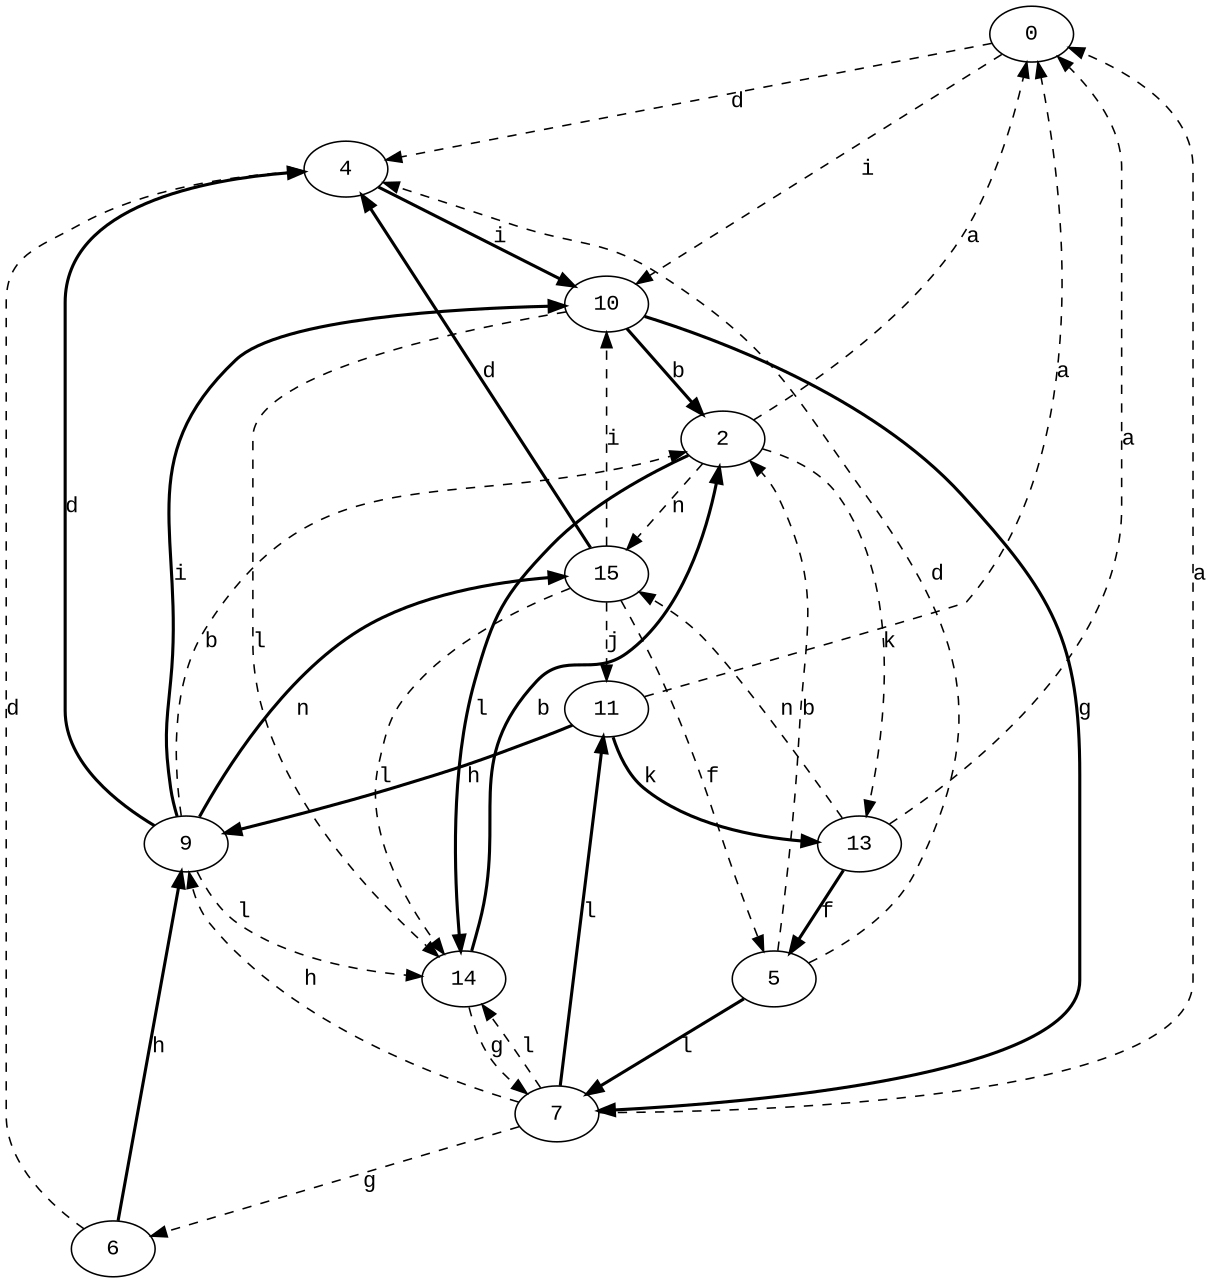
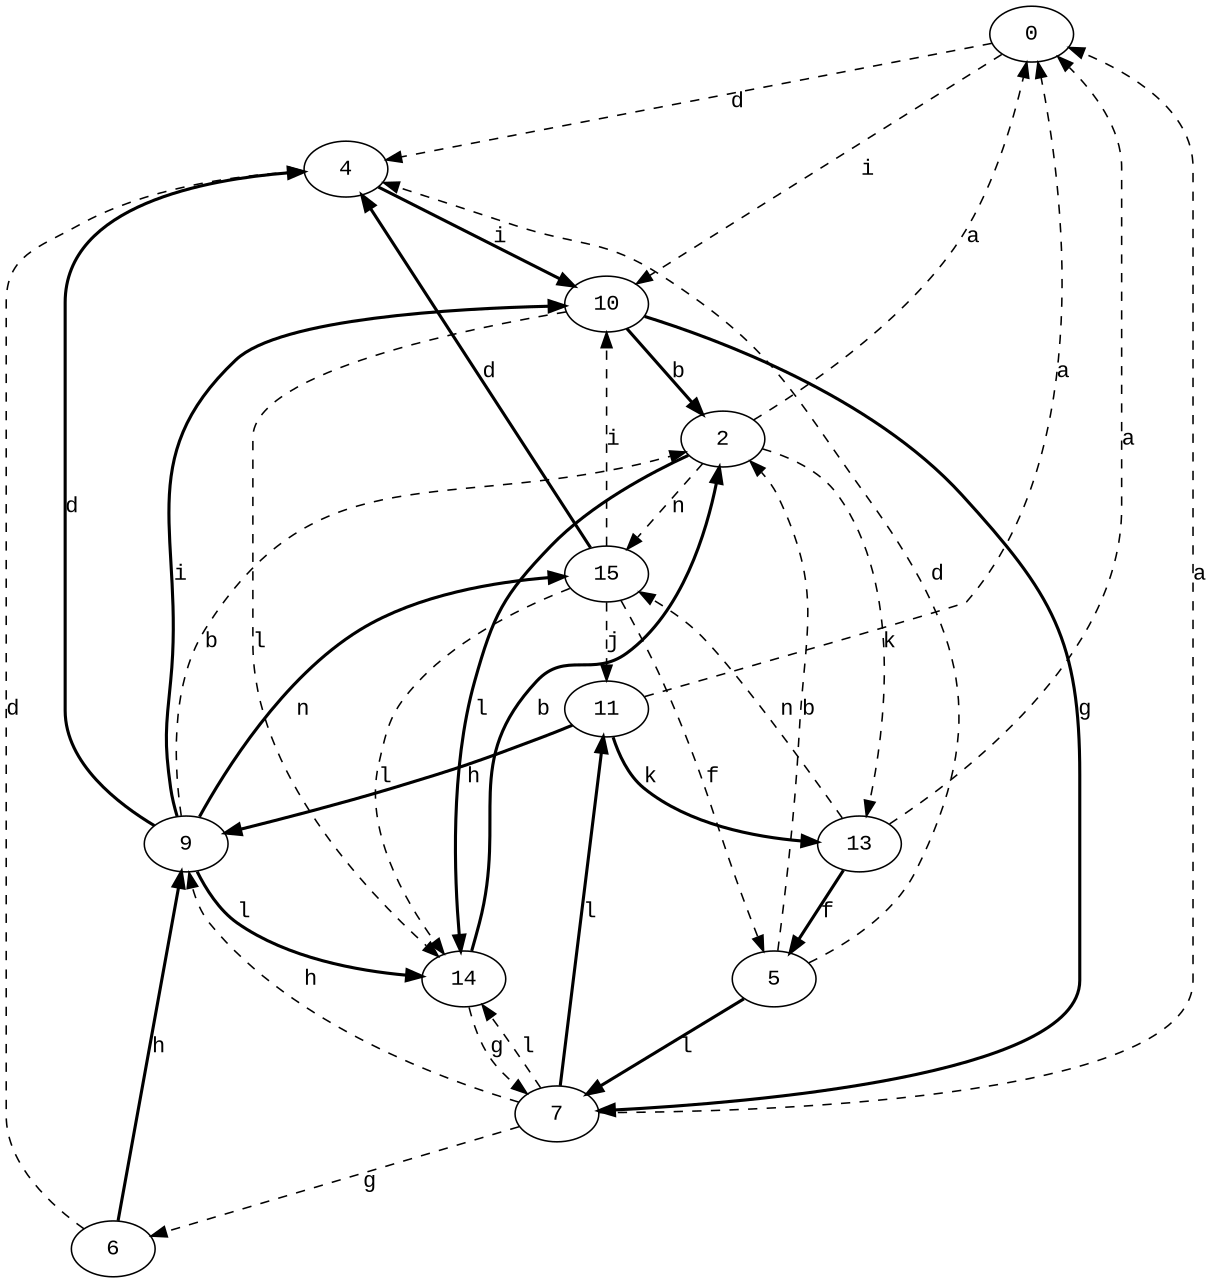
  strict digraph {
    fontname="Liberation Mono"
    node [fontname="Liberation Mono"]
    edge [fontname="Liberation Mono" style=dashed]
    0
    4
    10
    2
    14
    7
    13
    15
    5
    11
    6
    9
    0 -> 4 [label=d]
    0 -> 10 [label=i]
    4 -> 10 [label=i style=bold]
    10 -> 2 [label=b style=bold]
    10 -> 14 [label=l]
    10 -> 7 [label=g style=bold]
    2 -> 0 [label=a]
    2 -> 14 [label=l style=bold]
    2 -> 13 [label=k]
    2 -> 15 [label=n]
    14 -> 2 [label=b style=bold]
    14 -> 7 [label=g]
    7 -> 0 [label=a]
    7 -> 14 [label=l]
    7 -> 11 [label=l style=bold]
    7 -> 6 [label=g]
    7 -> 9 [label=h]
    13 -> 0 [label=a]
    13 -> 15 [label=n]
    13 -> 5 [label=f style=bold]
    15 -> 4 [label=d style=bold]
    15 -> 10 [label=i]
    15 -> 14 [label=l]
    15 -> 5 [label=f]
    15 -> 11 [label=j]
    5 -> 4 [label=d]
    5 -> 2 [label=b]
    5 -> 7 [label=l style=bold]
    11 -> 0 [label=a]
    11 -> 13 [label=k style=bold]
    11 -> 9 [label=h style=bold]
    6 -> 4 [label=d]
    6 -> 9 [label=h style=bold]
    9 -> 4 [label=d style=bold]
    9 -> 10 [label=i style=bold]
    9 -> 2 [label=b]
-   9 -> 14 [label=l]
+   9 -> 14 [label=l style=bold]
    9 -> 15 [label=n style=bold]
  }
